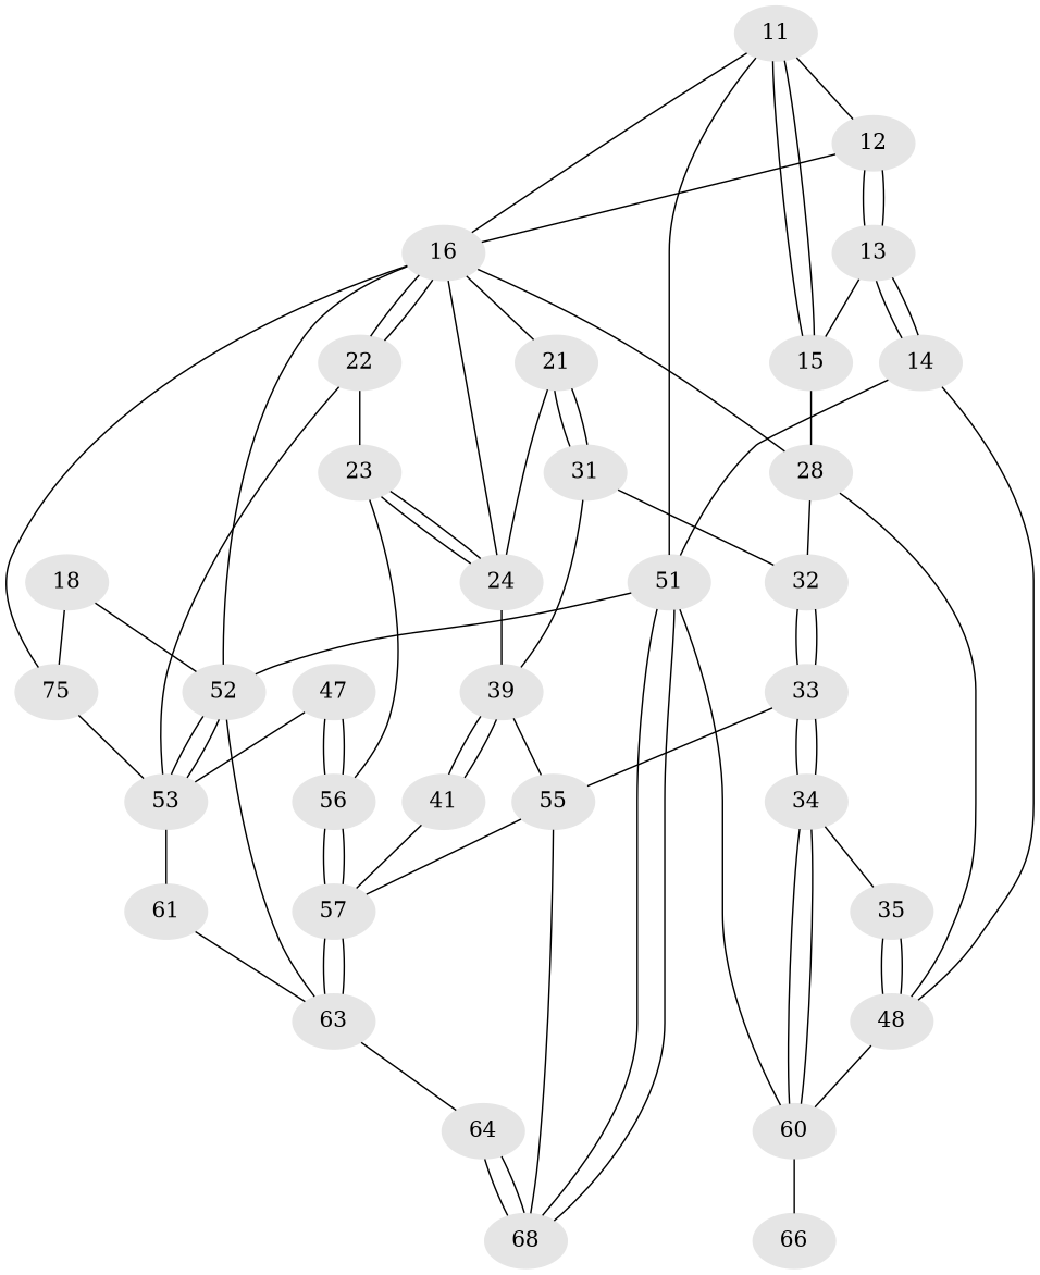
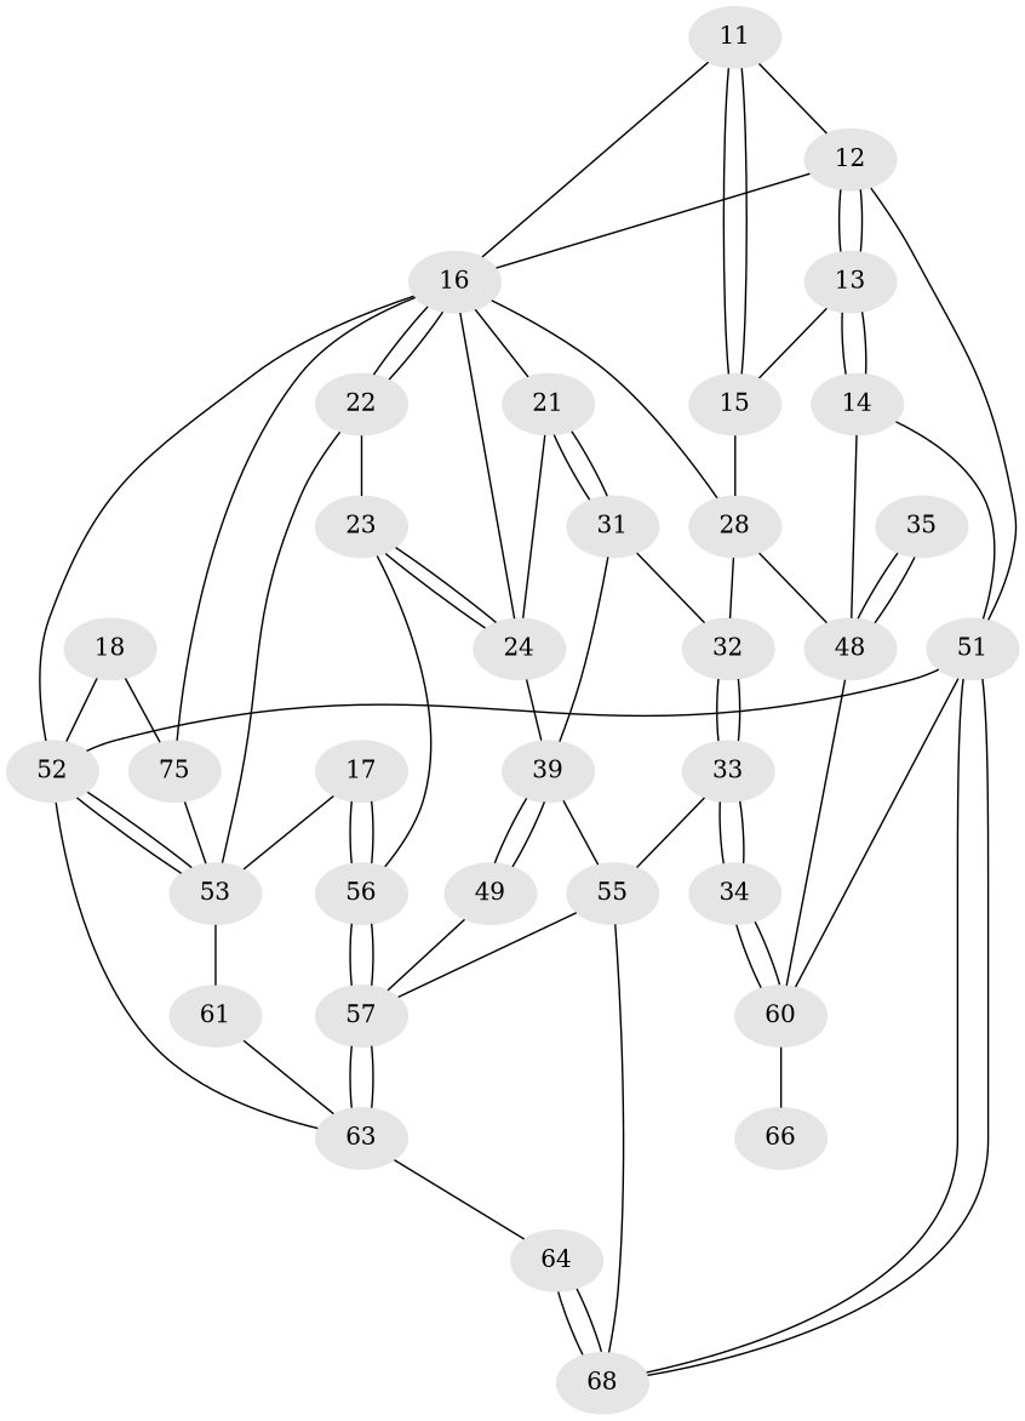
  graph {
    node [color=gray90 style=filled]
    12 [super="+4"]
    11
    15
    16 [super="+6+8+10"]
    13
    51 [super="+3"]
    28 [super="+27"]
    21
    22
    24 [super="+20"]
    n11 [label=75 super="+17"]
    52 [super="+2"]
    14
    60 [super="+50"]
    68 [super="+67+65"]
    48 [super="+30+29"]
    32
    31
    23
    53 [super="+46"]
    39 [super="+38+37+36"]
    63 [super="+62"]
    18
    56 [super="+43+42"]
    61
    57 [super="+54+44"]
    55 [super="+40"]
-   41
+   41 [label=49]
    33
    34
    35
    66 [super="+59"]
-   47
+   47 [label=17]
    64
    12 -- 16
    12 -- 13
    12 -- 13
-   11 -- 51
+   12 -- 51
    11 -- 12
    11 -- 15
    11 -- 15
    11 -- 16
    15 -- 28
    16 -- 28
    16 -- 21
    16 -- 22
    16 -- 22
    16 -- 24
    16 -- n11
    16 -- 52
    13 -- 15
    13 -- 14
    13 -- 14
    51 -- 52 [weight=2]
    51 -- 60
    51 -- 68
    51 -- 68
    28 -- 48
    28 -- 32
    21 -- 24
    21 -- 31
    21 -- 31
    22 -- 23
    22 -- 53
    24 -- 39 [weight=2]
    n11 -- 53
    52 -- 53
    52 -- 53
    52 -- 63
    14 -- 51
    14 -- 48
    60 -- 66 [weight=2]
    48 -- 60
    32 -- 33
    32 -- 33
    31 -- 32
    31 -- 39
    23 -- 24
    23 -- 24
    23 -- 56
    53 -- 61 [weight=2]
    39 -- 55
    39 -- 41 [weight=2]
    39 -- 41
    63 -- 64
    18 -- n11 [weight=2]
    18 -- 52
    56 -- 57 [weight=2]
    56 -- 57
    61 -- 63
    57 -- 63
    57 -- 63
    55 -- 68
    55 -- 57
    41 -- 57
    33 -- 55
    33 -- 34
    33 -- 34
    34 -- 60
    34 -- 60
-   34 -- 35
    35 -- 48 [weight=2]
    35 -- 48
    47 -- 53
    47 -- 56 [weight=2]
    47 -- 56
    64 -- 68 [weight=2]
    64 -- 68
  }
